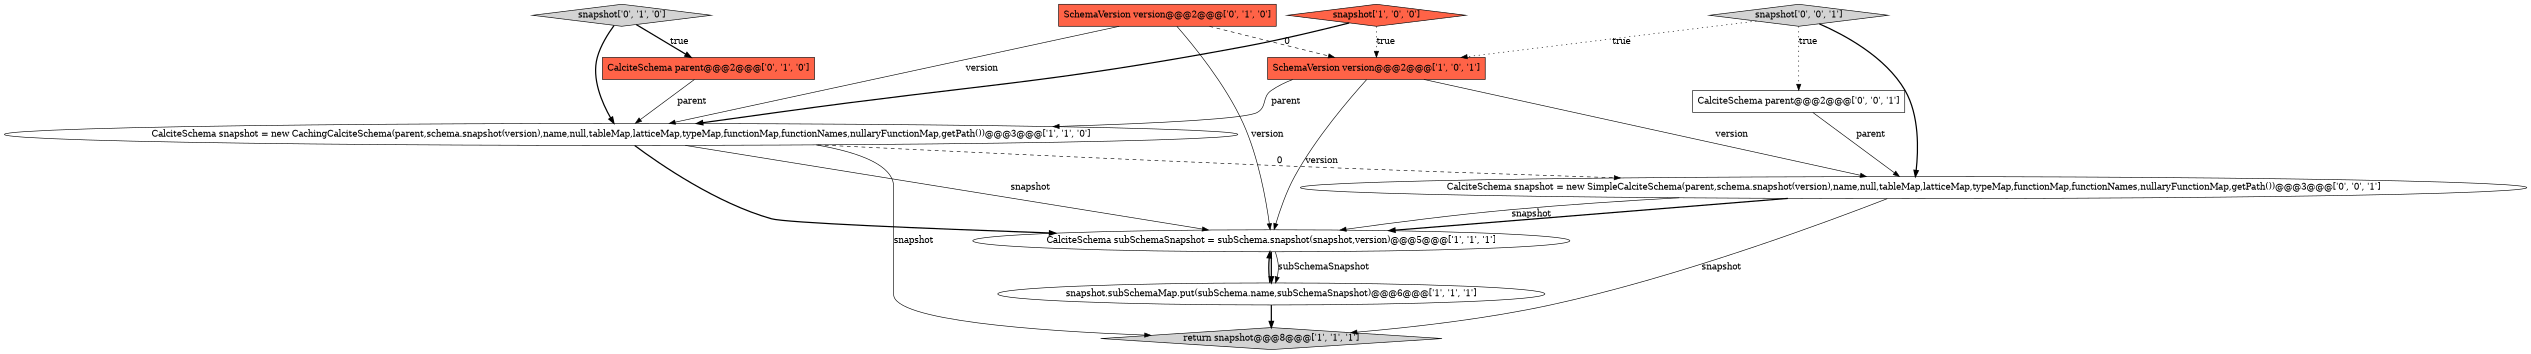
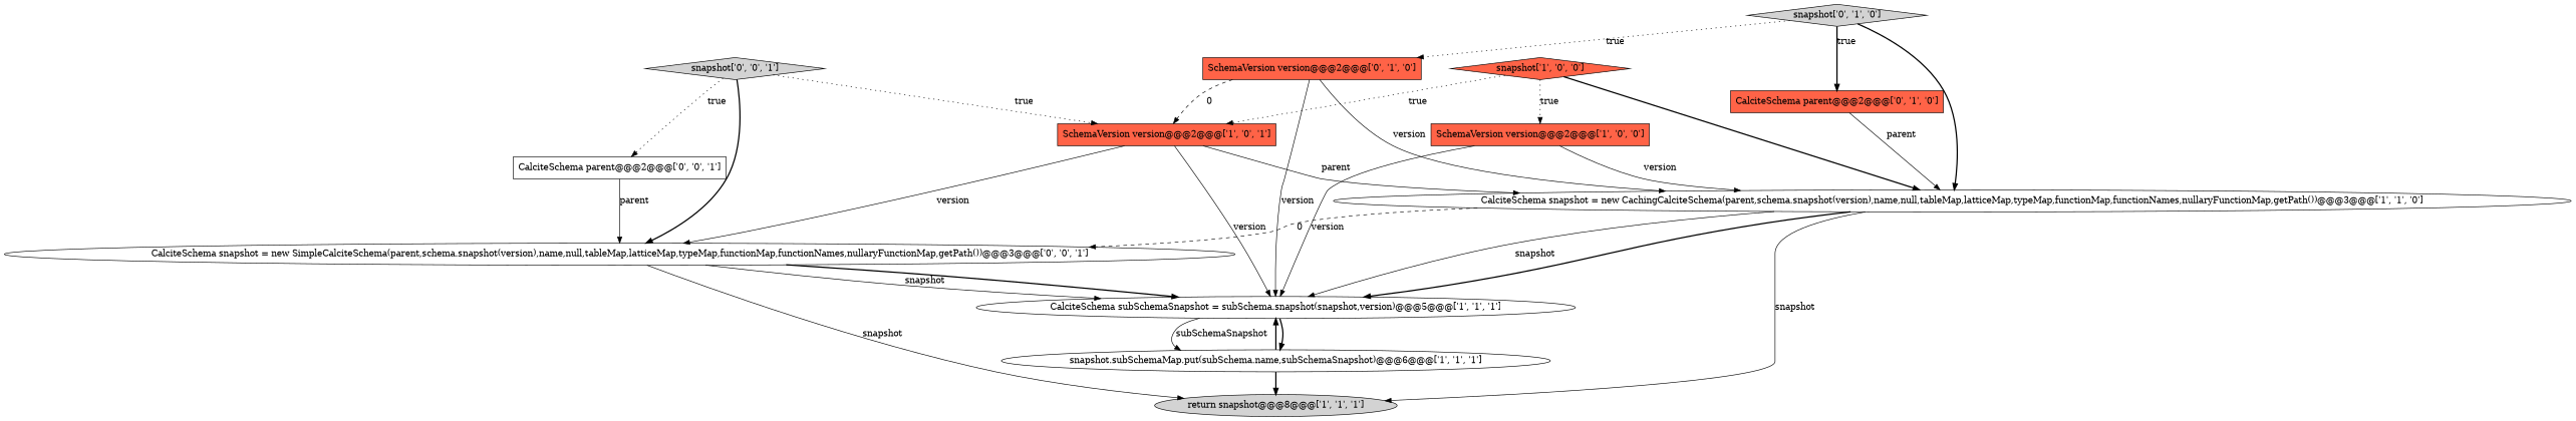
  digraph {
    node [fillcolor=tomato shape=ellipse style=filled]
    edge [style=solid]
-   n1 [fillcolor=lightgray label="return snapshot@@@8@@@['1', '1', '1']" shape=diamond]
+   n1 [fillcolor=lightgray label="return snapshot@@@8@@@['1', '1', '1']"]
    n2 [label="CalciteSchema parent@@@2@@@['0', '1', '0']" shape=box]
    n3 [fillcolor=white label="CalciteSchema snapshot = new CachingCalciteSchema(parent,schema.snapshot(version),name,null,tableMap,latticeMap,typeMap,functionMap,functionNames,nullaryFunctionMap,getPath())@@@3@@@['1', '1', '0']"]
    n4 [fillcolor=white label="CalciteSchema subSchemaSnapshot = subSchema.snapshot(snapshot,version)@@@5@@@['1', '1', '1']"]
    n5 [fillcolor=white label="CalciteSchema snapshot = new SimpleCalciteSchema(parent,schema.snapshot(version),name,null,tableMap,latticeMap,typeMap,functionMap,functionNames,nullaryFunctionMap,getPath())@@@3@@@['0', '0', '1']"]
+   n6 [label="SchemaVersion version@@@2@@@['1', '0', '0']" shape=box]
    n7 [fillcolor=white label="snapshot.subSchemaMap.put(subSchema.name,subSchemaSnapshot)@@@6@@@['1', '1', '1']"]
    n8 [label="SchemaVersion version@@@2@@@['0', '1', '0']" shape=box]
    n9 [label="SchemaVersion version@@@2@@@['1', '0', '1']" shape=box]
    n10 [label="snapshot['1', '0', '0']" shape=diamond]
    n11 [fillcolor=lightgray label="snapshot['0', '1', '0']" shape=diamond]
    n12 [fillcolor=white label="CalciteSchema parent@@@2@@@['0', '0', '1']" shape=box]
    n13 [fillcolor=lightgray label="snapshot['0', '0', '1']" shape=diamond]
    n2 -> n3 [label=parent]
    n3 -> n1 [label=snapshot]
    n3 -> n4 [style=bold]
    n3 -> n4 [label=snapshot]
    n3 -> n5 [label=0 style=dashed]
    n4 -> n7 [style=bold]
    n4 -> n7 [label=subSchemaSnapshot]
    n5 -> n1 [label=snapshot]
    n5 -> n4 [style=bold]
    n5 -> n4 [label=snapshot]
+   n6 -> n3 [label=version]
+   n6 -> n4 [label=version]
    n7 -> n1 [style=bold]
    n7 -> n4 [style=bold]
    n8 -> n3 [label=version]
    n8 -> n4 [label=version]
    n8 -> n9 [label=0 style=dashed]
    n9 -> n3 [label=parent]
    n9 -> n4 [label=version]
    n9 -> n5 [label=version]
    n10 -> n3 [style=bold]
+   n10 -> n6 [label=true style=dotted]
    n10 -> n9 [label=true style=dotted]
    n11 -> n2 [label=true style=bold]
    n11 -> n3 [style=bold]
+   n11 -> n8 [label=true style=dotted]
    n12 -> n5 [label=parent]
    n13 -> n5 [style=bold]
    n13 -> n9 [label=true style=dotted]
    n13 -> n12 [label=true style=dotted]
  }
